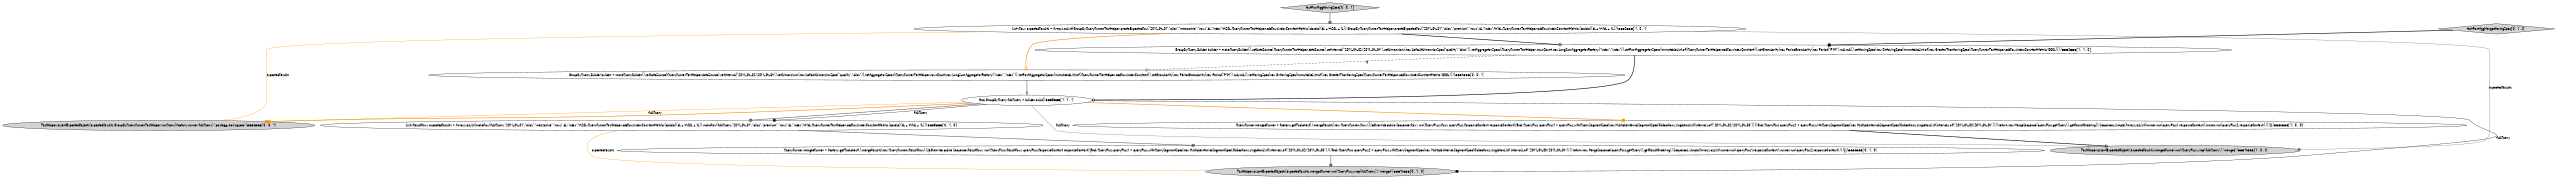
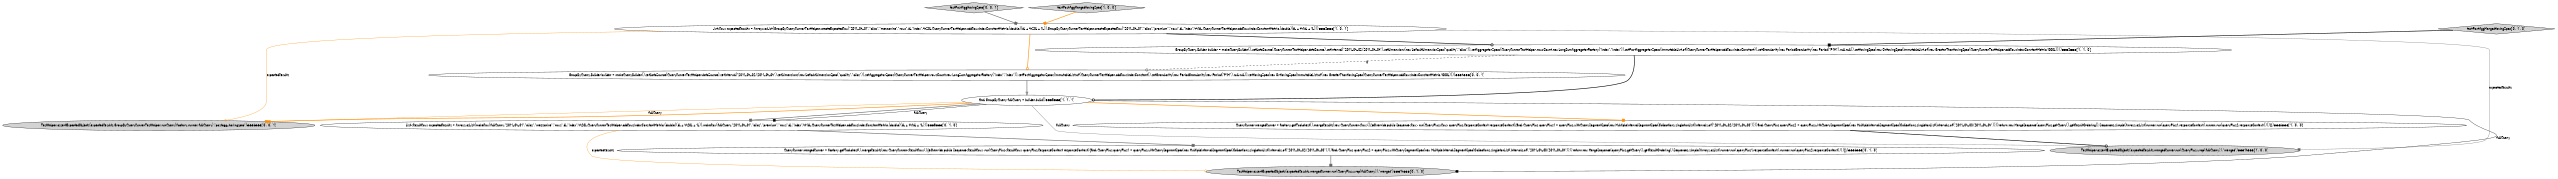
  digraph {
    fontname="Patrick Hand"
    node [fillcolor=white shape=ellipse style=filled fontname="Patrick Hand"]
    edge [style=bold color=gray40 arrowhead=box fontname="Patrick Hand"]
    n1 [label="GroupByQuery.Builder builder = makeQueryBuilder().setDataSource(QueryRunnerTestHelper.dataSource).setInterval(\"2011-04-02/2011-04-04\").setDimensions(new DefaultDimensionSpec(\"quality\",\"alias\")).setAggregatorSpecs(QueryRunnerTestHelper.rowsCount,new LongSumAggregatorFactory(\"index\",\"index\")).setPostAggregatorSpecs(ImmutableList.of(QueryRunnerTestHelper.addRowsIndexConstant)).setGranularity(new PeriodGranularity(new Period(\"P1M\"),null,null)).setHavingSpec(new OrHavingSpec(ImmutableList.of(new GreaterThanHavingSpec(QueryRunnerTestHelper.addRowsIndexConstantMetric,1000L))))@@@4@@@['0', '0', '1']"]
    n2 [label="final GroupByQuery fullQuery = builder.build()@@@5@@@['1', '1', '1']"]
    n3 [fillcolor=lightgray label="TestHelper.assertExpectedObjects(expectedResults,mergedRunner.run(QueryPlus.wrap(fullQuery)),\"merged\")@@@14@@@['1', '0', '0']"]
    n4 [label="GroupByQuery.Builder builder = makeQueryBuilder().setDataSource(QueryRunnerTestHelper.dataSource).setInterval(\"2011-04-02/2011-04-04\").setDimensions(new DefaultDimensionSpec(\"quality\",\"alias\")).setAggregatorSpecs(QueryRunnerTestHelper.rowsCount,new LongSumAggregatorFactory(\"index\",\"index\")).setPostAggregatorSpecs(ImmutableList.of(QueryRunnerTestHelper.addRowsIndexConstant)).setGranularity(new PeriodGranularity(new Period(\"P1M\"),null,null)).setHavingSpec(new OrHavingSpec(ImmutableList.of(new GreaterThanHavingSpec(QueryRunnerTestHelper.addRowsIndexConstantMetric,1000L))))@@@3@@@['1', '1', '0']"]
    n5 [fillcolor=lightgray label="TestHelper.assertExpectedObjects(expectedResults,mergedRunner.run(QueryPlus.wrap(fullQuery)),\"merged\")@@@14@@@['0', '1', '0']"]
    n6 [fillcolor=lightgray label="testPostAggHavingSpec['0', '0', '1']" shape=diamond]
    n7 [label="List<Row> expectedResults = Arrays.asList(GroupByQueryRunnerTestHelper.createExpectedRow(\"2011-04-01\",\"alias\",\"mezzanine\",\"rows\",6L,\"index\",4420L,QueryRunnerTestHelper.addRowsIndexConstantMetric,(double)(6L + 4420L + 1L)),GroupByQueryRunnerTestHelper.createExpectedRow(\"2011-04-01\",\"alias\",\"premium\",\"rows\",6L,\"index\",4416L,QueryRunnerTestHelper.addRowsIndexConstantMetric,(double)(6L + 4416L + 1L)))@@@3@@@['1', '0', '1']"]
    n8 [fillcolor=lightgray label="TestHelper.assertExpectedObjects(expectedResults,GroupByQueryRunnerTestHelper.runQuery(factory,runner,fullQuery),\"postagg-havingspec\")@@@6@@@['0', '0', '1']"]
    n9 [label="QueryRunner mergedRunner = factory.getToolchest().mergeResults(new QueryRunner<Row>(){@Override public Sequence<Row> run(QueryPlus<Row> queryPlus,ResponseContext responseContext){final QueryPlus queryPlus1 = queryPlus.withQuerySegmentSpec(new MultipleIntervalSegmentSpec(Collections.singletonList(Intervals.of(\"2011-04-02/2011-04-03\"))))final QueryPlus queryPlus2 = queryPlus.withQuerySegmentSpec(new MultipleIntervalSegmentSpec(Collections.singletonList(Intervals.of(\"2011-04-03/2011-04-04\"))))return new MergeSequence(queryPlus.getQuery().getResultOrdering(),Sequences.simple(Arrays.asList(runner.run(queryPlus1,responseContext),runner.run(queryPlus2,responseContext))))}})@@@6@@@['1', '0', '0']"]
    n10 [label="QueryRunner mergedRunner = factory.getToolchest().mergeResults(new QueryRunner<ResultRow>(){@Override public Sequence<ResultRow> run(QueryPlus<ResultRow> queryPlus,ResponseContext responseContext){final QueryPlus queryPlus1 = queryPlus.withQuerySegmentSpec(new MultipleIntervalSegmentSpec(Collections.singletonList(Intervals.of(\"2011-04-02/2011-04-03\"))))final QueryPlus queryPlus2 = queryPlus.withQuerySegmentSpec(new MultipleIntervalSegmentSpec(Collections.singletonList(Intervals.of(\"2011-04-03/2011-04-04\"))))return new MergeSequence(queryPlus.getQuery().getResultOrdering(),Sequences.simple(Arrays.asList(runner.run(queryPlus1,responseContext),runner.run(queryPlus2,responseContext))))}})@@@6@@@['0', '1', '0']"]
    n11 [label="List<ResultRow> expectedResults = Arrays.asList(makeRow(fullQuery,\"2011-04-01\",\"alias\",\"mezzanine\",\"rows\",6L,\"index\",4420L,QueryRunnerTestHelper.addRowsIndexConstantMetric,(double)(6L + 4420L + 1L)),makeRow(fullQuery,\"2011-04-01\",\"alias\",\"premium\",\"rows\",6L,\"index\",4416L,QueryRunnerTestHelper.addRowsIndexConstantMetric,(double)(6L + 4416L + 1L)))@@@5@@@['0', '1', '0']"]
+   n12 [fillcolor=lightgray label="testPostAggMergedHavingSpec['1', '0', '0']" shape=diamond]
    n13 [fillcolor=lightgray label="testPostAggMergedHavingSpec['0', '1', '0']" shape=diamond]
    n1 -> n2 [arrowhead=onormal]
    n2 -> n3 [label=fullQuery style=solid arrowhead=odot]
    n2 -> n5 [label=fullQuery style=solid color=black]
    n2 -> n8 [label=fullQuery style=solid color=darkorange]
    n2 -> n8 [color=darkorange]
    n2 -> n9 [color=darkorange]
    n2 -> n11
    n2 -> n11 [label=fullQuery style=solid color=black]
    n4 -> n1 [label=0 style=dashed color=black arrowhead=odot]
    n4 -> n2 [color=black arrowhead=odot]
    n6 -> n7
    n7 -> n1 [color=darkorange arrowhead=odot]
    n7 -> n3 [label=expectedResults style=solid]
    n7 -> n4 [color=black arrowhead=odot]
    n7 -> n8 [label=expectedResults style=solid color=darkorange arrowhead=onormal]
    n9 -> n3 [color=black arrowhead=odot]
    n10 -> n5
    n11 -> n5 [label=expectedResults style=solid color=darkorange arrowhead=odot]
    n11 -> n10
+   n12 -> n7 [color=darkorange]
    n13 -> n4 [color=black]
  }
